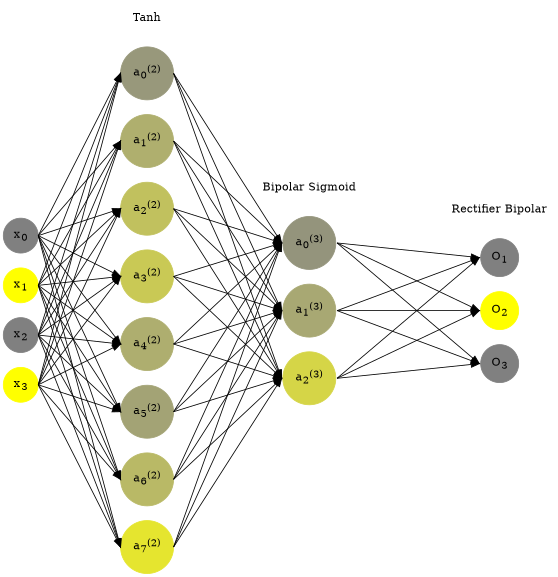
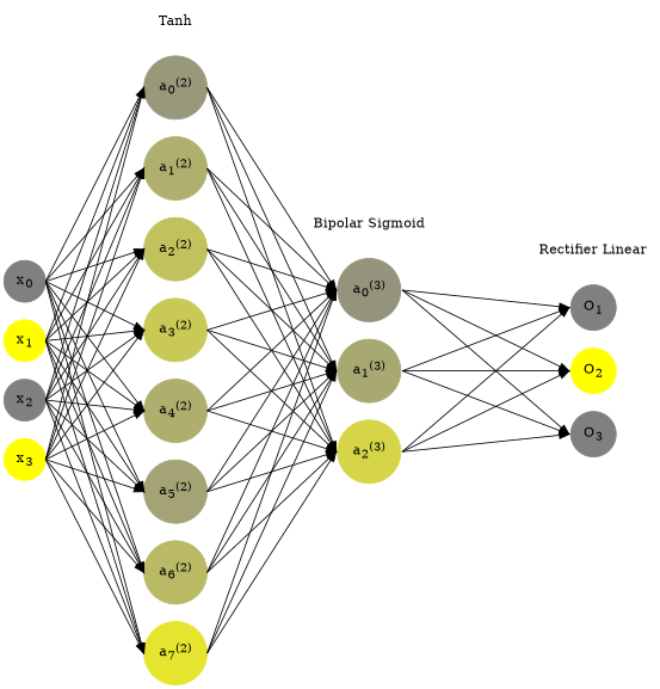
  digraph {
    rankdir=LR
    ranksep=1.4
    splines=false
    node [color="0.1667, 0.0, 0.5" fillcolor="0.1667, 0.0, 0.5" shape=circle style=filled]
    edge [headport=w style=solid tailport=e]
    n1 [label=<x<sub>0</sub>>]
    n2 [color="0.1667, 1.0, 1.0" fillcolor="0.1667, 1.0, 1.0" label=<x<sub>1</sub>>]
    n3 [label=<x<sub>2</sub>>]
    n4 [color="0.1667, 1.0, 1.0" fillcolor="0.1667, 1.0, 1.0" label=<x<sub>3</sub>>]
    n5 [color="0.1667, 0.189405, 0.594703" fillcolor="0.1667, 0.189405, 0.594703" label=<a<sub>0</sub><sup>(2)</sup>>]
    n6 [color="0.1667, 0.367769, 0.683884" fillcolor="0.1667, 0.367769, 0.683884" label=<a<sub>1</sub><sup>(2)</sup>>]
    n7 [color="0.1667, 0.513796, 0.756898" fillcolor="0.1667, 0.513796, 0.756898" label=<a<sub>2</sub><sup>(2)</sup>>]
    n8 [color="0.1667, 0.574929, 0.787464" fillcolor="0.1667, 0.574929, 0.787464" label=<a<sub>3</sub><sup>(2)</sup>>]
    n9 [color="0.1667, 0.362554, 0.681277" fillcolor="0.1667, 0.362554, 0.681277" label=<a<sub>4</sub><sup>(2)</sup>>]
    n10 [color="0.1667, 0.280058, 0.640029" fillcolor="0.1667, 0.280058, 0.640029" label=<a<sub>5</sub><sup>(2)</sup>>]
    n11 [color="0.1667, 0.448510, 0.724255" fillcolor="0.1667, 0.448510, 0.724255" label=<a<sub>6</sub><sup>(2)</sup>>]
    n12 [color="0.1667, 0.791363, 0.895682" fillcolor="0.1667, 0.791363, 0.895682" label=<a<sub>7</sub><sup>(2)</sup>>]
    n13 [color="0.1667, 0.160800, 0.580400" fillcolor="0.1667, 0.160800, 0.580400" label=<a<sub>0</sub><sup>(3)</sup>>]
    n14 [color="0.1667, 0.315605, 0.657803" fillcolor="0.1667, 0.315605, 0.657803" label=<a<sub>1</sub><sup>(3)</sup>>]
    n15 [color="0.1667, 0.664739, 0.832370" fillcolor="0.1667, 0.664739, 0.832370" label=<a<sub>2</sub><sup>(3)</sup>>]
    n16 [label=<O<sub>1</sub>>]
    n17 [color="0.1667, 1.0, 1.0" fillcolor="0.1667, 1.0, 1.0" label=<O<sub>2</sub>>]
    n18 [label=<O<sub>3</sub>>]
    n19 [label=Tanh shape=plaintext color="" fillcolor="" style=""]
    n20 [label="Bipolar Sigmoid" shape=plaintext color="" fillcolor="" style=""]
-   n21 [label="Rectifier Bipolar" shape=plaintext color="" fillcolor="" style=""]
+   n21 [label="Rectifier Linear" shape=plaintext color="" fillcolor="" style=""]
    subgraph sub_1 {
      n1
    }
    subgraph sub_2 {
      n2
    }
    subgraph sub_3 {
      n3
    }
    subgraph sub_4 {
      n4
    }
    subgraph sub_5 {
      n5
    }
    subgraph sub_6 {
      n6
    }
    subgraph sub_7 {
      n7
    }
    subgraph sub_8 {
      n8
    }
    subgraph sub_9 {
      n9
    }
    subgraph sub_10 {
      n10
    }
    subgraph sub_11 {
      n11
    }
    subgraph sub_12 {
      n12
    }
    subgraph sub_13 {
      n13
    }
    subgraph sub_14 {
      n14
    }
    subgraph sub_15 {
      n15
    }
    subgraph sub_16 {
      n16
    }
    subgraph sub_17 {
      n17
    }
    subgraph sub_18 {
      n18
    }
    subgraph sub_19 {
      rank=same
      n1
      n2
      n3
      n4
    }
    subgraph sub_20 {
      rank=same
      n5
      n6
      n7
      n8
      n9
      n10
      n11
      n12
    }
    subgraph sub_21 {
      rank=same
      n13
      n14
      n15
    }
    subgraph sub_22 {
      rank=same
      n16
      n17
      n18
    }
    subgraph sub_23 {
      rank=same
      n5
      n19
    }
    subgraph sub_24 {
      rank=same
      n13
      n20
    }
    subgraph sub_25 {
      rank=same
      n16
      n21
    }
    n1 -> n2 [style=invis]
    n1 -> n5
    n1 -> n6
    n1 -> n7
    n1 -> n8
    n1 -> n9
    n1 -> n10
    n1 -> n11
    n1 -> n12
    n2 -> n3 [style=invis]
    n2 -> n5
    n2 -> n6
    n2 -> n7
    n2 -> n8
    n2 -> n9
    n2 -> n10
    n2 -> n11
    n2 -> n12
    n3 -> n4 [style=invis]
    n3 -> n5
    n3 -> n6
    n3 -> n7
    n3 -> n8
    n3 -> n9
    n3 -> n10
    n3 -> n11
    n3 -> n12
    n4 -> n5
    n4 -> n6
    n4 -> n7
    n4 -> n8
    n4 -> n9
    n4 -> n10
    n4 -> n11
    n4 -> n12
    n5 -> n6 [style=invis]
    n5 -> n13
    n5 -> n14
    n5 -> n15
    n6 -> n7 [style=invis]
    n6 -> n13
    n6 -> n14
    n6 -> n15
    n7 -> n8 [style=invis]
    n7 -> n13
    n7 -> n14
    n7 -> n15
    n8 -> n9 [style=invis]
    n8 -> n13
    n8 -> n14
    n8 -> n15
    n9 -> n10 [style=invis]
    n9 -> n13
    n9 -> n14
    n9 -> n15
    n10 -> n11 [style=invis]
    n10 -> n13
    n10 -> n14
    n10 -> n15
    n11 -> n12 [style=invis]
    n11 -> n13
    n11 -> n14
    n11 -> n15
    n12 -> n13
    n12 -> n14
    n12 -> n15
    n13 -> n14 [style=invis]
    n13 -> n16
    n13 -> n17
    n13 -> n18
    n14 -> n15 [style=invis]
    n14 -> n16
    n14 -> n17
    n14 -> n18
    n15 -> n16
    n15 -> n17
    n15 -> n18
    n16 -> n17 [style=invis]
    n17 -> n18 [style=invis]
    n19 -> n5 [style=invis]
    n20 -> n13 [style=invis]
    n21 -> n16 [style=invis]
  }
